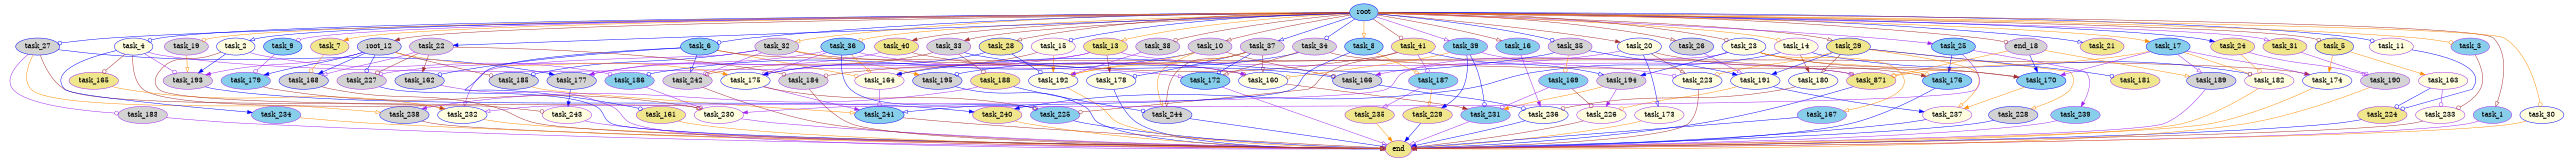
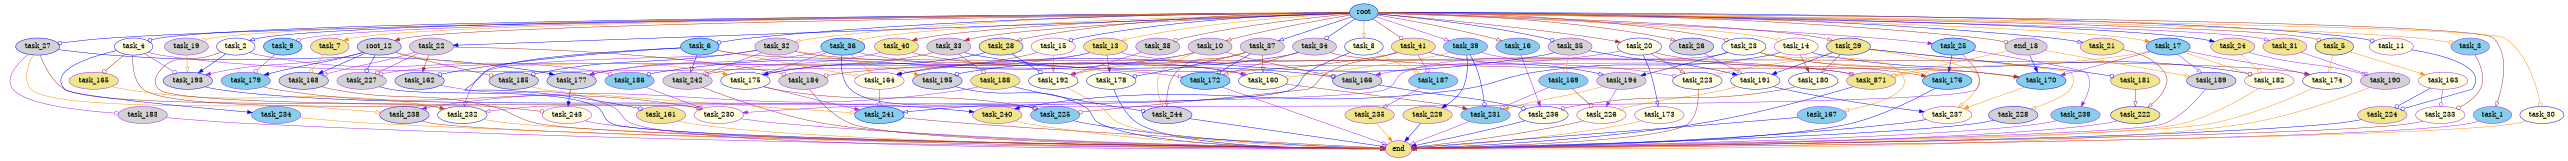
  digraph {
    node [color=purple fillcolor=lightgrey style=filled]
    edge [arrowhead=odot color=blue]
    task_189 [color=blue]
    end [fillcolor=khaki]
    n3 [fillcolor=khaki label=task_871]
    task_32
    task_185 [color=blue]
    task_242
    task_195 [color=blue]
    task_232 [color=blue fillcolor=lightyellow]
    task_241 [color=blue fillcolor=skyblue]
    task_191 [color=blue fillcolor=lightyellow]
    task_237 [fillcolor=lightyellow]
    task_226 [fillcolor=lightyellow]
    task_27 [color=blue]
    task_177 [color=blue]
    task_183
    task_238 [color=blue]
    task_243 [fillcolor=lightyellow]
    task_4 [color=blue fillcolor=lightyellow]
    task_234 [fillcolor=skyblue]
-   task_193
+   task_193 [color=blue]
    task_165 [fillcolor=khaki]
    task_172 [color=blue fillcolor=skyblue]
    task_240 [fillcolor=khaki]
    task_2 [color=blue fillcolor=lightyellow]
    task_186 [fillcolor=skyblue]
    task_230 [fillcolor=lightyellow]
    task_13 [fillcolor=khaki]
    task_227
    task_175 [color=blue fillcolor=lightyellow]
    task_178 [color=blue fillcolor=lightyellow]
    task_225 [fillcolor=skyblue]
    task_224 [fillcolor=khaki]
    task_41 [fillcolor=khaki]
    task_184
    task_187 [fillcolor=skyblue]
    task_194
    task_235 [fillcolor=khaki]
    task_229 [fillcolor=khaki]
    task_231 [fillcolor=skyblue]
    task_228 [color=blue]
    task_223 [color=blue fillcolor=lightyellow]
    task_6 [color=blue fillcolor=skyblue]
    task_164 [fillcolor=lightyellow]
    task_162 [color=blue]
    task_174 [color=blue fillcolor=lightyellow]
    task_161 [fillcolor=khaki]
    task_9 [color=blue fillcolor=skyblue]
    task_179 [fillcolor=skyblue]
    task_20 [color=blue fillcolor=lightyellow]
    task_173 [fillcolor=lightyellow]
    task_176 [color=blue fillcolor=skyblue]
    task_166 [color=blue]
    task_236 [color=blue fillcolor=lightyellow]
    task_188 [fillcolor=khaki]
    task_244 [color=blue]
    task_31 [fillcolor=khaki]
    task_190
    task_16 [fillcolor=skyblue]
    task_239 [fillcolor=skyblue]
    task_40 [fillcolor=khaki]
    task_160 [color=blue fillcolor=lightyellow]
    task_170 [color=blue fillcolor=skyblue]
    task_15 [fillcolor=lightyellow]
    task_192 [color=blue fillcolor=lightyellow]
    task_10
    task_29 [color=blue fillcolor=khaki]
    task_180 [color=blue fillcolor=lightyellow]
    task_181 [fillcolor=khaki]
+   task_222 [color=blue fillcolor=khaki]
    task_26 [color=blue]
    task_25 [color=blue fillcolor=skyblue]
    task_169 [fillcolor=skyblue]
    task_7 [fillcolor=khaki]
    task_168 [color=blue]
    task_14 [fillcolor=lightyellow]
    task_182 [fillcolor=lightyellow]
    n77 [label=end_18]
    n78 [color=blue label=root_12]
    task_36 [color=blue fillcolor=skyblue]
    task_33
    task_24 [fillcolor=khaki]
    task_167 [fillcolor=skyblue]
    task_21 [fillcolor=khaki]
    task_37
    task_23 [color=blue fillcolor=lightyellow]
    root [color=blue fillcolor=skyblue]
    task_5 [color=blue fillcolor=khaki]
    task_11 [fillcolor=lightyellow]
    task_3 [fillcolor=skyblue]
    task_19
    task_39 [fillcolor=skyblue]
    task_22
    task_28 [color=blue fillcolor=khaki]
    task_34
    task_17 [color=blue fillcolor=skyblue]
    task_1 [fillcolor=skyblue]
    task_35
    task_30 [color=blue fillcolor=lightyellow]
    task_38
-   task_8 [color=blue fillcolor=skyblue]
+   task_8 [color=blue fillcolor=lightyellow]
    task_163 [fillcolor=lightyellow]
    task_233 [fillcolor=lightyellow]
    task_189 -> end [arrowhead=normal color=purple]
    n3 -> end [arrowhead=normal]
    task_32 -> n3 [color=brown]
    task_32 -> task_185
    task_32 -> task_242 [color=purple]
    task_32 -> task_195 [arrowhead=normal color=darkorange]
    task_32 -> task_232 [arrowhead=onormal color=purple]
    task_185 -> task_241 [arrowhead=onormal color=darkorange]
    task_242 -> end [arrowhead=onormal color=brown]
    task_195 -> end [arrowhead=onormal]
    task_232 -> end [arrowhead=onormal color=darkorange]
    task_241 -> end [arrowhead=normal color=brown]
    task_191 -> task_237 [arrowhead=normal]
    task_191 -> task_226 [color=darkorange]
    task_237 -> end
    task_226 -> end [arrowhead=normal color=brown]
    task_27 -> task_232 [arrowhead=normal color=brown]
    task_27 -> task_177 [arrowhead=normal]
    task_27 -> task_183 [color=purple]
    task_27 -> task_238 [arrowhead=onormal color=darkorange]
    task_177 -> task_243 [arrowhead=normal]
    task_183 -> end [color=purple]
    task_238 -> end [arrowhead=onormal color=brown]
    task_243 -> end [arrowhead=normal color=purple]
    task_4 -> task_243 [color=brown]
    task_4 -> task_234 [arrowhead=normal]
    task_4 -> task_193 [color=purple]
    task_4 -> task_165 [color=brown]
    task_4 -> task_172 [arrowhead=onormal color=purple]
    task_234 -> end [arrowhead=normal color=darkorange]
    task_193 -> task_240 [arrowhead=normal]
    task_165 -> task_232 [arrowhead=onormal color=darkorange]
    task_172 -> end [arrowhead=onormal color=purple]
    task_240 -> end [color=darkorange]
    task_2 -> task_193 [arrowhead=normal]
    task_2 -> task_186 [color=purple]
    task_2 -> task_230 [color=brown]
    task_186 -> task_230 [color=purple]
    task_230 -> end [arrowhead=onormal color=purple]
    task_13 -> n3 [arrowhead=onormal color=purple]
    task_13 -> task_227 [color=purple]
    task_13 -> task_175 [arrowhead=onormal color=purple]
    task_13 -> task_178 [arrowhead=normal color=brown]
    task_227 -> end [arrowhead=onormal]
    task_175 -> task_241 [arrowhead=normal color=purple]
    task_175 -> task_225 [arrowhead=onormal color=brown]
    task_178 -> end [arrowhead=onormal]
    task_225 -> end
    task_224 -> end [arrowhead=normal]
    task_41 -> task_225 [color=brown]
    task_41 -> task_184 [color=brown]
    task_41 -> task_187 [color=purple]
    task_41 -> task_194 [arrowhead=onormal]
    task_184 -> end [arrowhead=onormal color=brown]
    task_187 -> task_235 [arrowhead=onormal color=purple]
-   task_187 -> task_229 [arrowhead=onormal color=darkorange]
    task_194 -> task_226 [arrowhead=normal color=purple]
    task_194 -> task_231 [arrowhead=normal color=darkorange]
    task_235 -> end [arrowhead=normal color=darkorange]
    task_229 -> end [arrowhead=normal]
    task_231 -> end [arrowhead=onormal color=purple]
    task_228 -> end [arrowhead=normal]
    task_223 -> end [arrowhead=normal color=brown]
    task_6 -> task_242 [arrowhead=onormal]
    task_6 -> task_164 [color=darkorange]
    task_6 -> task_162
    task_6 -> task_174 [arrowhead=normal color=brown]
    task_6 -> task_161
    task_164 -> task_241 [color=purple]
    task_162 -> end [color=purple]
    task_174 -> end [arrowhead=normal color=darkorange]
    task_161 -> end [arrowhead=onormal color=darkorange]
    task_9 -> task_179 [color=purple]
    task_179 -> task_230 [arrowhead=onormal color=brown]
    task_20 -> task_223 [arrowhead=onormal color=brown]
    task_20 -> task_173 [arrowhead=onormal]
    task_20 -> task_176 [arrowhead=normal color=brown]
    task_20 -> task_166 [arrowhead=normal color=purple]
    task_173 -> end [color=darkorange]
    task_176 -> end [arrowhead=normal]
    task_166 -> task_236
    task_236 -> end [arrowhead=normal]
    task_188 -> task_238 [arrowhead=normal color=purple]
    task_188 -> task_244
    task_244 -> end
    task_31 -> task_190 [color=purple]
    task_190 -> end [color=darkorange]
    task_16 -> task_236 [arrowhead=normal color=purple]
    task_239 -> end [arrowhead=onormal color=purple]
    task_40 -> task_177 [arrowhead=normal color=purple]
    task_40 -> task_160 [color=brown]
    task_160 -> task_231 [arrowhead=normal color=brown]
    task_170 -> task_237 [arrowhead=normal color=darkorange]
    task_15 -> task_164 [color=brown]
    task_15 -> task_192 [arrowhead=normal color=darkorange]
    task_192 -> end [color=darkorange]
    task_10 -> task_186
    task_10 -> task_166 [color=brown]
    task_10 -> task_244 [arrowhead=onormal color=darkorange]
    task_10 -> task_192 [color=darkorange]
    task_29 -> task_191 [arrowhead=normal]
    task_29 -> task_237 [arrowhead=onormal color=darkorange]
    task_29 -> task_228 [arrowhead=onormal color=darkorange]
    task_29 -> task_223 [color=darkorange]
    task_29 -> task_180 [arrowhead=onormal color=brown]
    task_29 -> task_181
    task_180 -> task_236 [color=brown]
+   task_181 -> task_222 [arrowhead=onormal color=brown]
+   task_222 -> end [color=purple]
    task_26 -> task_191 [arrowhead=onormal color=purple]
    task_25 -> task_230 [arrowhead=normal color=purple]
    task_25 -> task_176 [arrowhead=normal]
    task_25 -> task_239 [arrowhead=normal color=purple]
    task_169 -> task_226 [color=brown]
    task_169 -> task_231 [color=purple]
    task_7 -> task_168 [color=darkorange]
    task_168 -> end [arrowhead=onormal color=brown]
    task_14 -> task_240 [arrowhead=normal]
    task_14 -> task_180 [arrowhead=normal color=brown]
    task_14 -> task_182
    task_182 -> end [color=darkorange]
    n77 -> task_189 [arrowhead=onormal color=darkorange]
    n77 -> n3 [color=darkorange]
    n77 -> task_170 [arrowhead=normal]
    n78 -> task_185 [color=brown]
    n78 -> task_193 [arrowhead=normal color=purple]
    n78 -> task_227
    n78 -> task_175 [arrowhead=normal color=darkorange]
    n78 -> task_179 [arrowhead=normal]
    n78 -> task_168 [arrowhead=normal]
    task_36 -> task_177 [arrowhead=onormal color=purple]
    task_36 -> task_175 [color=purple]
    task_36 -> task_225
    task_36 -> task_164 [arrowhead=onormal color=darkorange]
    task_36 -> task_160 [arrowhead=normal color=purple]
    task_33 -> task_242 [color=brown]
    task_33 -> task_166
    task_33 -> task_188 [color=brown]
    task_24 -> task_190 [arrowhead=onormal color=purple]
    task_24 -> task_182 [color=darkorange]
    task_167 -> end
+   task_21 -> task_222 [arrowhead=onormal color=brown]
    task_37 -> task_172
    task_37 -> task_178
    task_37 -> task_244 [arrowhead=onormal color=brown]
    task_37 -> task_160 [arrowhead=onormal color=brown]
    task_37 -> task_192 [color=darkorange]
    task_23 -> task_232 [arrowhead=onormal color=purple]
    task_23 -> task_194 [arrowhead=normal]
    task_23 -> task_176 [color=darkorange]
    task_23 -> task_170 [arrowhead=normal color=brown]
    task_23 -> task_167 [arrowhead=onormal color=darkorange]
    root -> task_32 [arrowhead=onormal color=darkorange]
    root -> task_27
    root -> task_4
    root -> task_2 [arrowhead=onormal]
    root -> task_13 [arrowhead=onormal color=darkorange]
    root -> task_41 [color=brown]
    root -> task_6
    root -> task_9 [color=purple]
    root -> task_20 [arrowhead=normal color=brown]
    root -> task_31 [arrowhead=onormal color=purple]
    root -> task_16 [arrowhead=onormal color=brown]
    root -> task_40 [arrowhead=normal color=brown]
    root -> task_15
    root -> task_10 [arrowhead=onormal color=brown]
    root -> task_29 [arrowhead=onormal color=brown]
    root -> task_26 [arrowhead=onormal color=brown]
    root -> task_25 [arrowhead=normal color=purple]
    root -> task_7 [arrowhead=normal color=darkorange]
    root -> task_14 [color=darkorange]
    root -> n77 [color=brown]
    root -> n78 [arrowhead=normal color=brown]
    root -> task_36 [color=darkorange]
    root -> task_33 [arrowhead=normal color=brown]
    root -> task_24 [arrowhead=normal]
    root -> task_21 [arrowhead=onormal]
    root -> task_37 [arrowhead=onormal]
    root -> task_23 [color=brown]
    root -> task_5 [color=brown]
    root -> task_11
    root -> task_3 [color=darkorange]
    root -> task_19 [color=darkorange]
    root -> task_39 [arrowhead=onormal color=purple]
    root -> task_22 [arrowhead=normal]
    root -> task_28 [arrowhead=onormal color=brown]
    root -> task_34
    root -> task_17 [arrowhead=normal color=darkorange]
    root -> task_1 [arrowhead=onormal color=brown]
    root -> task_35
    root -> task_30 [color=darkorange]
    root -> task_38 [color=brown]
    root -> task_8 [arrowhead=onormal color=darkorange]
-   task_5 -> task_174 [arrowhead=normal color=darkorange]
+   task_5 -> task_174 [arrowhead=onormal color=darkorange]
    task_5 -> task_163 [arrowhead=normal color=darkorange]
    task_11 -> task_224
    task_3 -> task_233 [color=brown]
    task_19 -> task_193 [arrowhead=onormal color=darkorange]
    task_39 -> task_229 [arrowhead=normal]
    task_39 -> task_231
    task_39 -> task_223 [color=purple]
    task_39 -> task_160 [color=darkorange]
    task_22 -> task_227 [color=brown]
    task_22 -> task_184 [color=brown]
    task_22 -> task_162 [arrowhead=normal color=brown]
    task_22 -> task_168 [arrowhead=onormal color=purple]
    task_28 -> task_175 [arrowhead=normal]
    task_28 -> task_192
    task_34 -> task_195
    task_34 -> task_172 [arrowhead=onormal color=brown]
    task_34 -> task_170 [arrowhead=onormal color=brown]
    task_17 -> task_189 [arrowhead=onormal color=purple]
    task_17 -> n3 [color=darkorange]
    task_17 -> task_174 [arrowhead=onormal color=purple]
    task_17 -> task_170 [arrowhead=normal color=purple]
    task_17 -> task_182 [color=darkorange]
    task_1 -> end [color=purple]
    task_35 -> task_191 [arrowhead=normal]
    task_35 -> task_164 [arrowhead=normal]
    task_35 -> task_169 [color=darkorange]
    task_30 -> end [arrowhead=onormal color=darkorange]
    task_38 -> task_192 [arrowhead=normal color=purple]
    task_8 -> task_241 [arrowhead=onormal]
    task_8 -> task_187 [arrowhead=onormal color=darkorange]
    task_163 -> task_224
    task_163 -> task_233 [color=purple]
    task_233 -> end [arrowhead=normal color=brown]
  }
